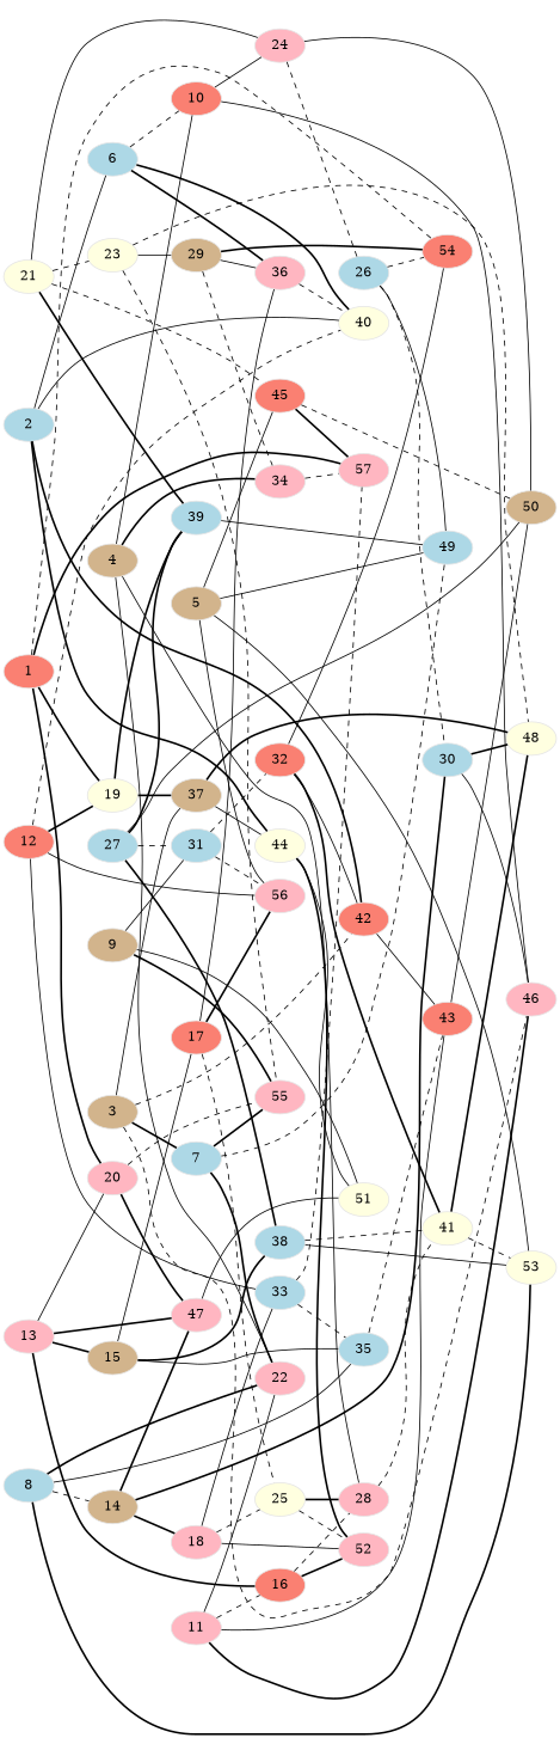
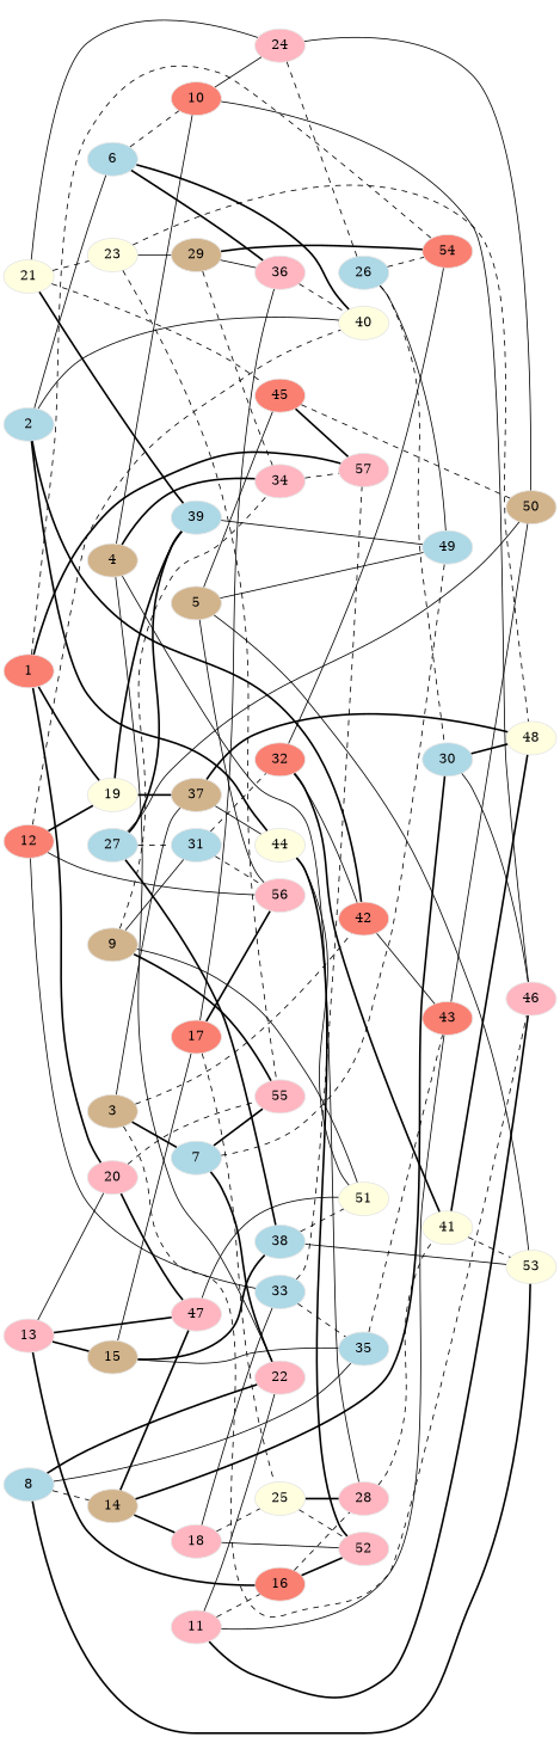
  graph {
    rankdir=LR
    node [color=gray90 fillcolor=lightpink style=filled]
    edge [style=solid]
    1 [fillcolor=salmon]
    19 [fillcolor=lightyellow]
    20
    54 [fillcolor=salmon]
    57
    37 [fillcolor=tan]
    39 [fillcolor=lightblue]
    55
    47
    2 [fillcolor=lightblue]
    6 [fillcolor=lightblue]
    40 [fillcolor=lightyellow]
    42 [fillcolor=salmon]
    44 [fillcolor=lightyellow]
    10 [fillcolor=salmon]
    36
    43 [fillcolor=salmon]
    51 [fillcolor=lightyellow]
    52
    3 [fillcolor=tan]
    7 [fillcolor=lightblue]
    46
    22
    49 [fillcolor=lightblue]
    48 [fillcolor=lightyellow]
    4 [fillcolor=tan]
    28
    34
    24
    41 [fillcolor=lightyellow]
    5 [fillcolor=tan]
    45 [fillcolor=salmon]
    53 [fillcolor=lightyellow]
    56
    50 [fillcolor=tan]
    8 [fillcolor=lightblue]
    14 [fillcolor=tan]
    35 [fillcolor=lightblue]
    18
    30 [fillcolor=lightblue]
    9 [fillcolor=tan]
    31 [fillcolor=lightblue]
    32 [fillcolor=salmon]
    26 [fillcolor=lightblue]
    11
    16 [fillcolor=salmon]
    12 [fillcolor=salmon]
    33 [fillcolor=lightblue]
    13
    15 [fillcolor=tan]
    17 [fillcolor=salmon]
    38 [fillcolor=lightblue]
    25 [fillcolor=lightyellow]
    21 [fillcolor=lightyellow]
    23 [fillcolor=lightyellow]
    29 [fillcolor=tan]
    27 [fillcolor=lightblue]
    1 -- 19 [style=bold]
    1 -- 20 [style=bold]
    1 -- 54 [style=dashed]
    1 -- 57 [style=bold]
    19 -- 37 [style=bold]
    19 -- 39 [style=bold]
    20 -- 55 [style=dashed]
    20 -- 47 [style=bold]
    37 -- 44
    37 -- 48 [style=bold]
    39 -- 49
    47 -- 51
    2 -- 6
    2 -- 40
    2 -- 42 [style=bold]
    2 -- 44 [style=bold]
    6 -- 40 [style=bold]
    6 -- 10 [style=dashed]
    6 -- 36 [style=bold]
    42 -- 43
    44 -- 51
    44 -- 52 [style=bold]
    10 -- 46
    10 -- 24
    36 -- 40 [style=dashed]
    43 -- 50
    3 -- 37
    3 -- 42 [style=dashed]
    3 -- 7 [style=bold]
    3 -- 46 [style=dashed]
    7 -- 55 [style=bold]
    7 -- 22 [style=bold]
    7 -- 49 [style=dashed]
    4 -- 10
    4 -- 22
    4 -- 28
    4 -- 34 [style=bold]
    28 -- 41 [style=dashed]
    34 -- 57 [style=dashed]
    24 -- 50
    24 -- 26 [style=dashed]
    41 -- 48 [style=bold]
    41 -- 53 [style=dashed]
    5 -- 49
    5 -- 45
    5 -- 53
    5 -- 56
    45 -- 57 [style=bold]
    45 -- 50 [style=dashed]
    8 -- 22 [style=bold]
    8 -- 53 [style=bold]
    8 -- 14 [style=dashed]
    8 -- 35
    14 -- 47 [style=bold]
    14 -- 18 [style=bold]
    14 -- 30 [style=bold]
    35 -- 43 [style=dashed]
    18 -- 52
    18 -- 33
    18 -- 25 [style=dashed]
    30 -- 46
    30 -- 48 [style=bold]
    9 -- 55 [style=bold]
    9 -- 51
+   9 -- 34 [style=dashed]
    9 -- 31
    31 -- 56 [style=dashed]
    31 -- 32 [style=dashed]
    32 -- 54
    32 -- 42
    32 -- 41 [style=bold]
    26 -- 54 [style=dashed]
    26 -- 49
    26 -- 30 [style=dashed]
    11 -- 43
    11 -- 46 [style=bold]
    11 -- 22
    11 -- 16 [style=dashed]
    16 -- 52 [style=bold]
    16 -- 28 [style=dashed]
    12 -- 19 [style=bold]
    12 -- 40 [style=dashed]
    12 -- 56
    12 -- 33
    33 -- 57 [style=dashed]
    33 -- 35 [style=dashed]
    13 -- 20
    13 -- 47 [style=bold]
    13 -- 16 [style=bold]
    13 -- 15 [style=bold]
    15 -- 35
    15 -- 17
    15 -- 38 [style=bold]
    17 -- 36
    17 -- 56 [style=bold]
    17 -- 25 [style=dashed]
-   38 -- 41 [style=dashed]
+   38 -- 51 [style=dashed]
    38 -- 53
    25 -- 52 [style=dashed]
    25 -- 28 [style=bold]
    21 -- 39 [style=bold]
    21 -- 24
    21 -- 45 [style=dashed]
    21 -- 23 [style=dashed]
    23 -- 55 [style=dashed]
    23 -- 48 [style=dashed]
    23 -- 29
    29 -- 54 [style=bold]
    29 -- 36
    29 -- 34 [style=dashed]
    27 -- 39 [style=bold]
    27 -- 50
    27 -- 31 [style=dashed]
    27 -- 38 [style=bold]
  }
